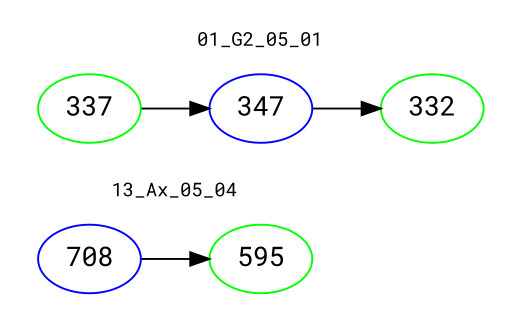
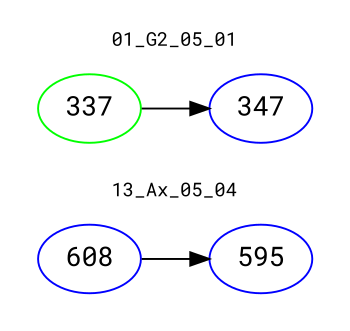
  digraph {
    fontname="Roboto Mono"
    rankdir=LR
    node [color=green fontname="Roboto Mono"]
    edge [color=black fontname="Roboto Mono"]
-   n1 [color=blue label=708]
-   n2 [label=595]
+   n1 [color=blue label=608]
+   n2 [color=blue label=595]
    n3 [label=337]
    n4 [color=blue label=347]
-   n5 [label=332]
    subgraph cluster_1 {
      color=white
      fontsize=10
      label="13_Ax_05_04"
      n1
      n2
    }
    subgraph cluster_2 {
      color=white
      fontsize=10
      label="01_G2_05_01"
      n3
      n4
-     n5
    }
    n1 -> n2
    n3 -> n4
-   n4 -> n5
  }
